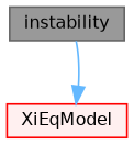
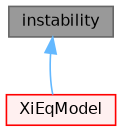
  digraph {
    node [fontname=Helvetica fontsize=10 shape=box style=filled]
    n1 [color=gray40 fillcolor=grey60 fontcolor=black height=0.2 label=instability width=0.4]
    n2 [color=red fillcolor="#FFF0F0" height=0.2 label=XiEqModel width=0.4]
-   n2 -> n1 [color=steelblue1 dir=back fontname=Helvetica fontsize=10 labelfontname=Helvetica labelfontsize=10 style=solid]
+   n1 -> n2 [color=steelblue1 dir=back fontname=Helvetica fontsize=10 labelfontname=Helvetica labelfontsize=10 style=solid]
  }
